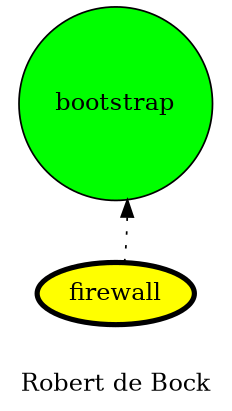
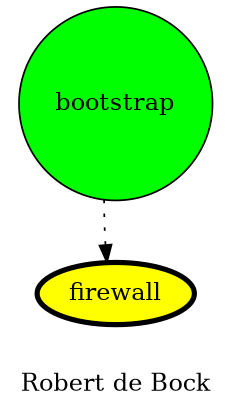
  digraph {
    label="Robert de Bock"
    node [style=filled]
    bootstrap [fillcolor=green shape=circle]
    firewall [fillcolor=yellow penwidth=3 shape=ellipse]
-   firewall -> bootstrap [color=black style=dotted]
+   bootstrap -> firewall [color=black style=dotted]
  }
